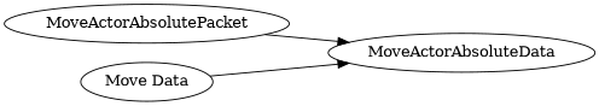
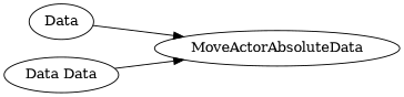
  digraph {
    rankdir=LR
    n1 [label=MoveActorAbsoluteData]
-   n2 [label=MoveActorAbsolutePacket]
-   n3 [label="Move Data"]
+   n2 [label=Data]
+   n3 [label="Data Data"]
    subgraph sub_1 {
      rank=max
      n1
    }
    n2 -> n1
    n3 -> n1
  }
